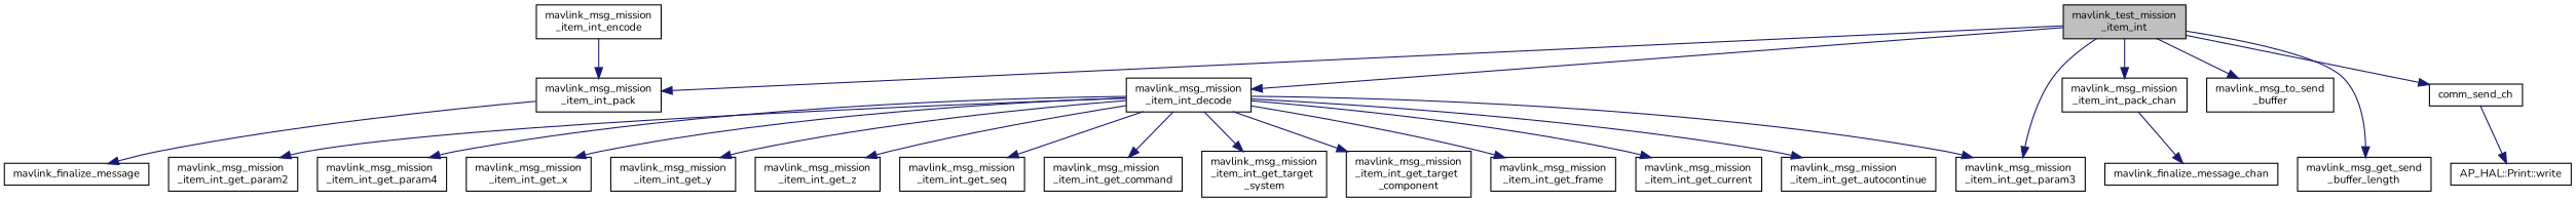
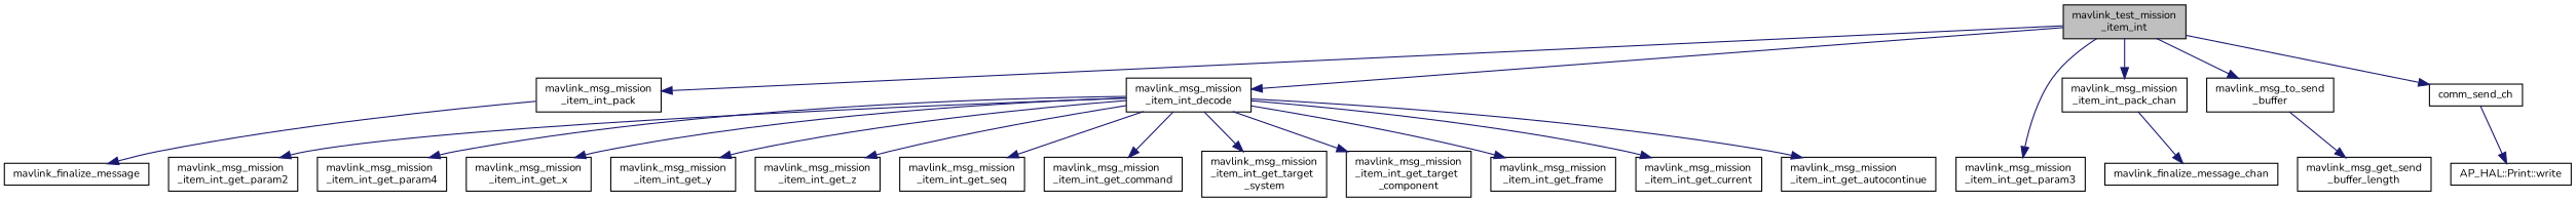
  digraph {
    fontname=Nunito
    rankdir=TB
    node [color=black fillcolor=white fontname=Nunito fontsize=10 shape=record style=filled]
    edge [color=midnightblue fontname=Nunito fontsize=10 labelfontname=Helvetica labelfontsize=10 style=solid]
    n1 [fillcolor=grey75 fontcolor=black height=0.2 label="mavlink_test_mission\l_item_int" width=0.4]
    n2 [height=0.2 label="mavlink_msg_mission\l_item_int_pack" width=0.4]
    n3 [height=0.2 label="mavlink_msg_mission\l_item_int_decode" width=0.4]
    n4 [height=0.2 label="mavlink_msg_mission\l_item_int_pack_chan" width=0.4]
    n5 [height=0.2 label="mavlink_msg_to_send\l_buffer" width=0.4]
    n6 [height=0.2 label="mavlink_msg_get_send\l_buffer_length" width=0.4]
    n7 [height=0.2 label=comm_send_ch width=0.4]
    n8 [height=0.2 label="mavlink_msg_mission\l_item_int_get_param3" width=0.4]
-   n9 [height=0.2 label="mavlink_msg_mission\l_item_int_encode" width=0.4]
    n10 [height=0.2 label=mavlink_finalize_message width=0.4]
    n11 [height=0.2 label="mavlink_msg_mission\l_item_int_get_param2" width=0.4]
    n12 [height=0.2 label="mavlink_msg_mission\l_item_int_get_param4" width=0.4]
    n13 [height=0.2 label="mavlink_msg_mission\l_item_int_get_x" width=0.4]
    n14 [height=0.2 label="mavlink_msg_mission\l_item_int_get_y" width=0.4]
    n15 [height=0.2 label="mavlink_msg_mission\l_item_int_get_z" width=0.4]
    n16 [height=0.2 label="mavlink_msg_mission\l_item_int_get_seq" width=0.4]
    n17 [height=0.2 label="mavlink_msg_mission\l_item_int_get_command" width=0.4]
    n18 [height=0.2 label="mavlink_msg_mission\l_item_int_get_target\l_system" width=0.4]
    n19 [height=0.2 label="mavlink_msg_mission\l_item_int_get_target\l_component" width=0.4]
    n20 [height=0.2 label="mavlink_msg_mission\l_item_int_get_frame" width=0.4]
    n21 [height=0.2 label="mavlink_msg_mission\l_item_int_get_current" width=0.4]
    n22 [height=0.2 label="mavlink_msg_mission\l_item_int_get_autocontinue" width=0.4]
    n23 [height=0.2 label=mavlink_finalize_message_chan width=0.4]
    n24 [height=0.2 label="AP_HAL::Print::write" width=0.4]
    n1 -> n2
    n1 -> n3
    n1 -> n4
    n1 -> n5
-   n1 -> n6
+   n5 -> n6
    n1 -> n7
    n1 -> n8
    n2 -> n10
-   n3 -> n8
    n3 -> n11
    n3 -> n12
    n3 -> n13
    n3 -> n14
    n3 -> n15
    n3 -> n16
    n3 -> n17
    n3 -> n18
    n3 -> n19
    n3 -> n20
    n3 -> n21
    n3 -> n22
    n4 -> n23
    n7 -> n24
-   n9 -> n2
  }
